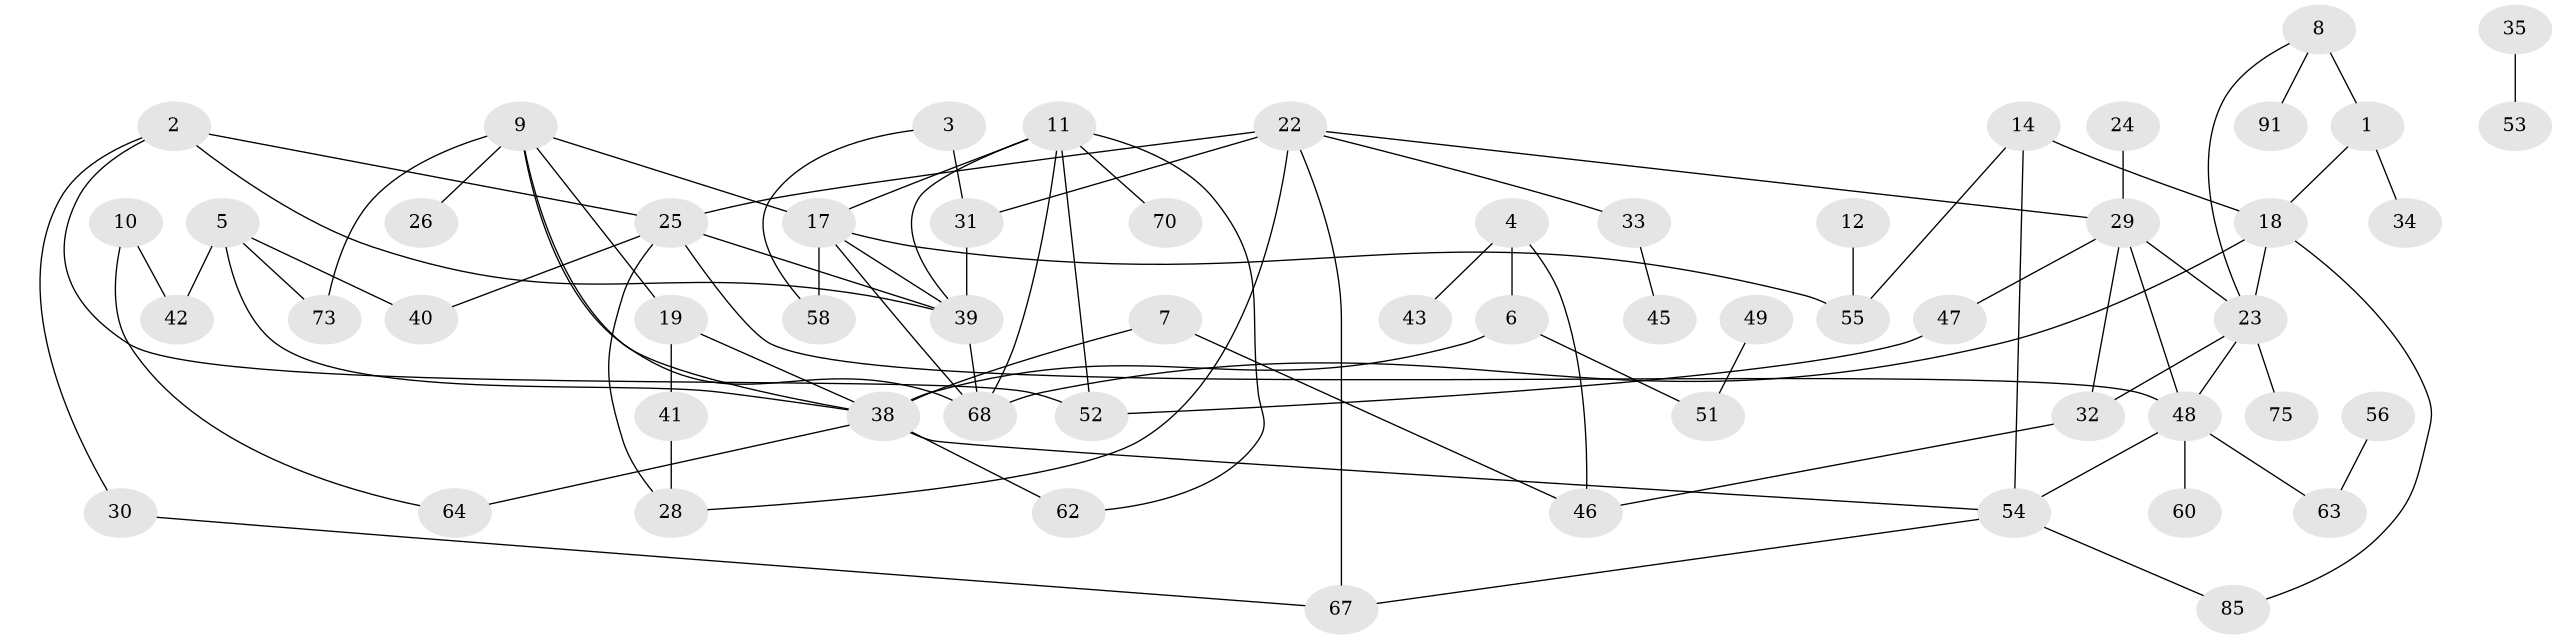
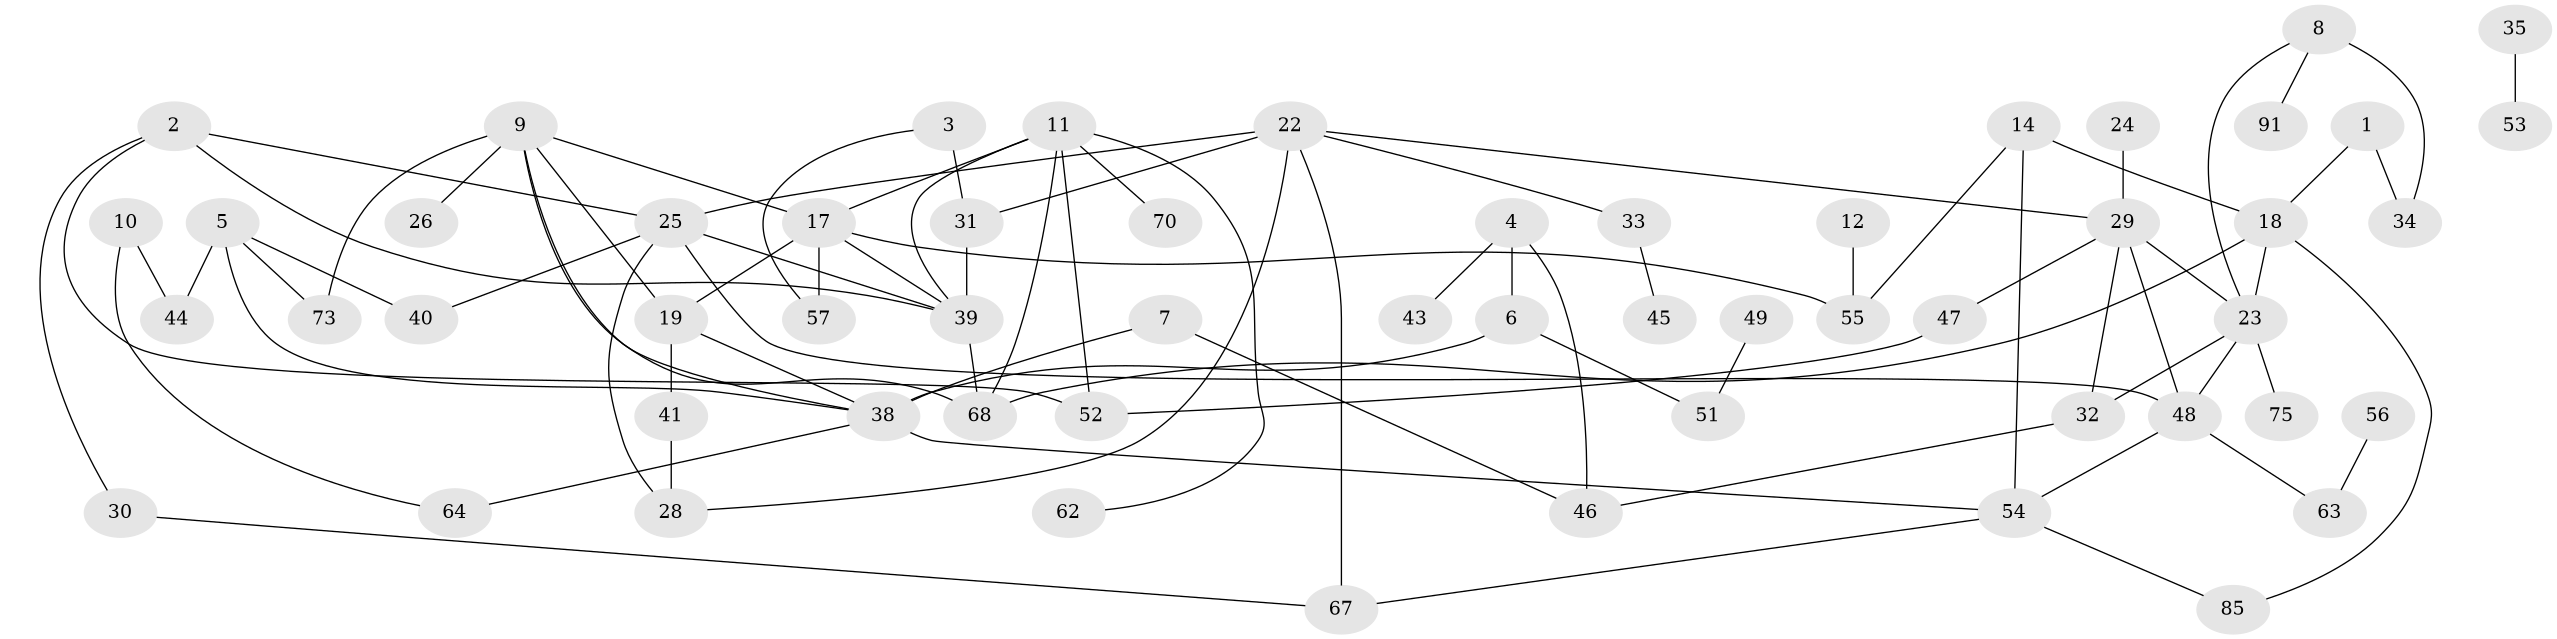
  graph {
    node [color=gray90 style=filled]
    edge [weight=1.0]
    1
    18
    34
    23
    68
    n6 [label=85]
    2
    25
    39
    n10 [label=30]
    52
    40
    28
    48
    67
    3
    31
-   58
+   58 [label=57]
    4
    43
    46
    6
    7
    38
    5
-   44 [label=42]
+   44
    73
    64
    62
    54
    51
    8
    n33 [label=91]
    32
    75
    9
    17
    19
    26
    55
    41
    10
    49
    11
    70
    12
    n47 [label=14]
    22
    29
    33
    47
    45
    63
-   60
    24
    35
    53
    56
    1 -- 18
    1 -- 34
    18 -- 23
    18 -- 68
    18 -- n6
    23 -- 48
    23 -- 32
    23 -- 75
    2 -- 25
    2 -- 39
    2 -- n10
    2 -- 52
    25 -- 39
    25 -- 40
    25 -- 28
    25 -- 48
    39 -- 68
    n10 -- 67
    48 -- 54
    48 -- 63
-   48 -- 60
    3 -- 31
    3 -- 58
    31 -- 39
    4 -- 43
    4 -- 46
    4 -- 6
    6 -- 38
    6 -- 51
    7 -- 46
    7 -- 38 [weight=2.0]
    38 -- 64
-   38 -- 62
    38 -- 54
    5 -- 40
    5 -- 38
    5 -- 44
    5 -- 73
    54 -- n6
    54 -- 67
-   8 -- 1
+   8 -- 34
    8 -- 23
    8 -- n33
    32 -- 46
    9 -- 68
    9 -- 38
    9 -- 73
    9 -- 17
    9 -- 19
    9 -- 26
    17 -- 39
    17 -- 58
-   17 -- 68
+   17 -- 19
    17 -- 55
    19 -- 38
    19 -- 41
    41 -- 28
    10 -- 44
    10 -- 64
    49 -- 51
    11 -- 68
    11 -- 39
    11 -- 52
    11 -- 62
    11 -- 17
    11 -- 70
    12 -- 55
    n47 -- 18
    n47 -- 54
    n47 -- 55
    22 -- 25
    22 -- 28
    22 -- 67
    22 -- 31
    22 -- 29
    22 -- 33
    29 -- 23
    29 -- 48
    29 -- 32
    29 -- 47
    33 -- 45
    47 -- 52
    24 -- 29
    35 -- 53 [weight=2.0]
    56 -- 63
  }
